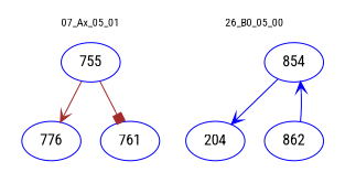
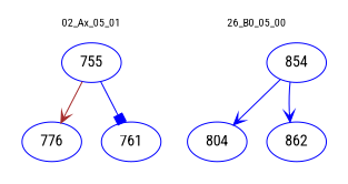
  digraph {
    fontname="Roboto Condensed"
    node [color=blue fontname="Roboto Condensed"]
    edge [arrowhead=vee color=brown fontname="Roboto Condensed"]
    n1 [label=755]
    n2 [label=776]
    n3 [label=761]
    n4 [label=854]
-   n5 [label=204]
+   n5 [label=804]
    n6 [label=862]
    subgraph cluster_1 {
      color=white
      fontsize=10
-     label="07_Ax_05_01"
+     label="02_Ax_05_01"
      n1
      n2
      n3
    }
    subgraph cluster_2 {
      color=white
      fontsize=10
      label="26_B0_05_00"
      n4
      n5
      n6
    }
    n1 -> n2
-   n1 -> n3 [arrowhead=box]
+   n1 -> n3 [arrowhead=box color=blue]
    n4 -> n5 [color=blue]
-   n6 -> n4 [color=blue]
+   n4 -> n6 [color=blue]
  }
